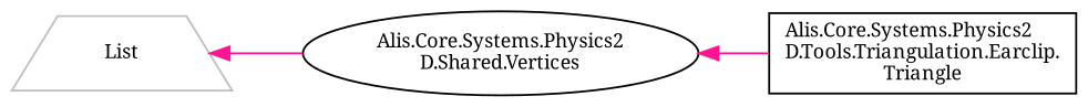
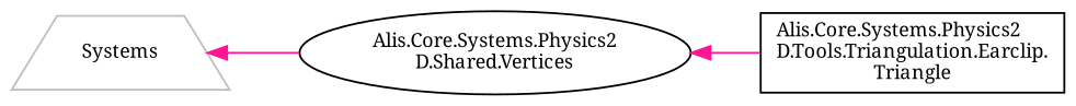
  digraph {
    rankdir=LR
    fontname="Noto Serif"
    node [color=black fillcolor=white fontname="Noto Serif" fontsize=10 style=filled]
    edge [color=deeppink dir=back fontname="Noto Serif" fontsize=10 labelfontname=Helvetica labelfontsize=10 style=solid]
-   n1 [color=grey75 height=0.2 label=List shape=trapezium width=0.4]
+   n1 [color=grey75 height=0.2 label=Systems shape=trapezium width=0.4]
    n2 [height=0.2 label="Alis.Core.Systems.Physics2\lD.Shared.Vertices" shape=ellipse width=0.4]
    n3 [height=0.2 label="Alis.Core.Systems.Physics2\lD.Tools.Triangulation.Earclip.\lTriangle" shape=box width=0.4]
    n1 -> n2
    n2 -> n3
  }
